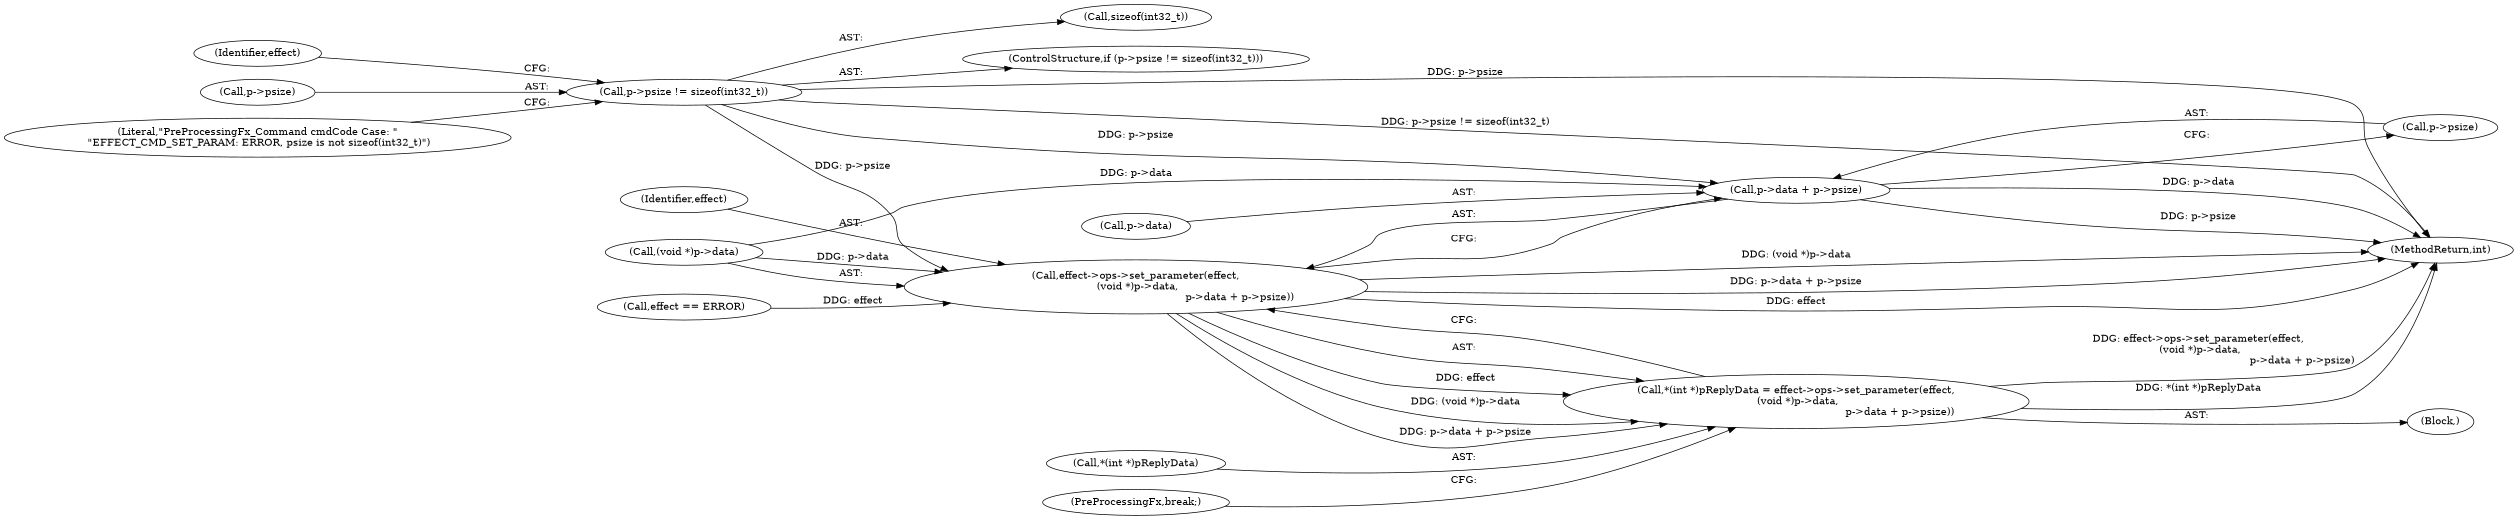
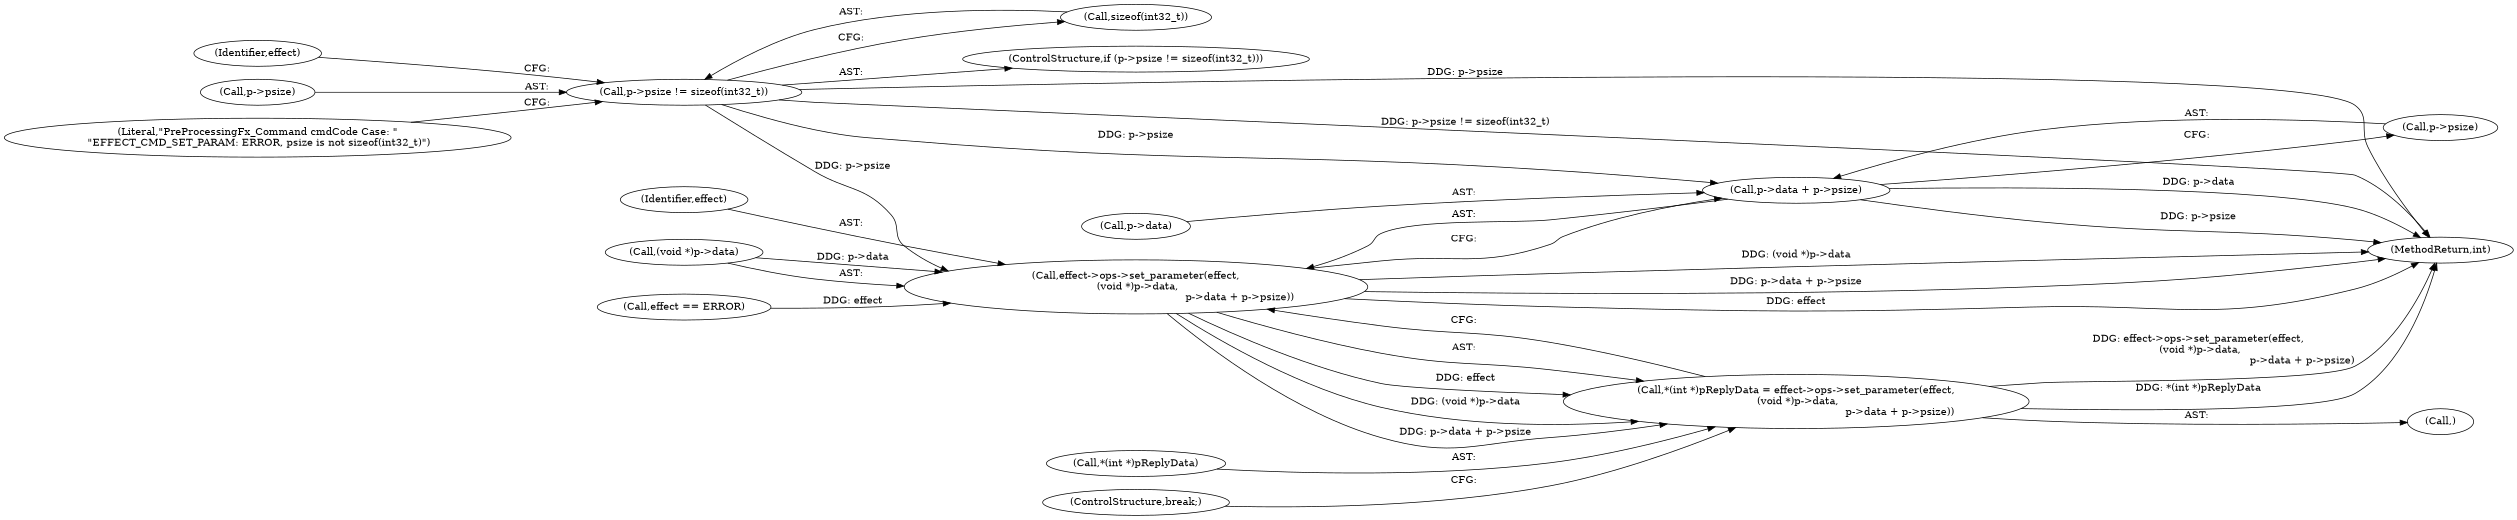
  digraph {
    rankdir=LR
    n1 [label="(Call,p->psize != sizeof(int32_t))"]
    n2 [label="(Call,effect->ops->set_parameter(effect,\n (void *)p->data,\n                                                                p->data + p->psize))"]
    n3 [label="(Call,p->data + p->psize)"]
    n4 [label="(Call,sizeof(int32_t))"]
    n5 [label="(ControlStructure,if (p->psize != sizeof(int32_t)))"]
    n6 [label="(MethodReturn,int)"]
    n7 [label="(Call,*(int *)pReplyData = effect->ops->set_parameter(effect,\n (void *)p->data,\n                                                                p->data + p->psize))"]
    n8 [label="(Call,p->psize)"]
-   n9 [label="(Block,)"]
+   n9 [label="(Call,)"]
    n10 [label="(Call,(void *)p->data)"]
    n11 [label="(Call,*(int *)pReplyData)"]
    n12 [label="(Identifier,effect)"]
-   n13 [label="(PreProcessingFx,break;)"]
+   n13 [label="(ControlStructure,break;)"]
    n14 [label="(Call,p->data)"]
    n15 [label="(Identifier,effect)"]
    n16 [label="(Call,p->psize)"]
    n17 [label="(Call,effect == ERROR)"]
    n18 [label="(Literal,\"PreProcessingFx_Command cmdCode Case: \"\n \"EFFECT_CMD_SET_PARAM: ERROR, psize is not sizeof(int32_t)\")"]
    n1 -> n2 [label="DDG: p->psize"]
    n1 -> n3 [label="DDG: p->psize"]
-   n1 -> n4 [label="AST: "]
+   n1 -> n4 [label="CFG: "]
    n1 -> n5 [label="AST: "]
    n1 -> n6 [label="DDG: p->psize != sizeof(int32_t)"]
    n1 -> n6 [label="DDG: p->psize"]
    n2 -> n3 [label="CFG: "]
    n2 -> n6 [label="DDG: (void *)p->data"]
    n2 -> n6 [label="DDG: p->data + p->psize"]
    n2 -> n6 [label="DDG: effect"]
    n2 -> n7 [label="AST: "]
    n2 -> n7 [label="DDG: effect"]
    n2 -> n7 [label="DDG: (void *)p->data"]
    n2 -> n7 [label="DDG: p->data + p->psize"]
    n3 -> n2 [label="AST: "]
    n3 -> n6 [label="DDG: p->data"]
    n3 -> n6 [label="DDG: p->psize"]
    n3 -> n8 [label="CFG: "]
+   n4 -> n1 [label="AST: "]
    n7 -> n2 [label="CFG: "]
    n7 -> n6 [label="DDG: *(int *)pReplyData"]
    n7 -> n6 [label="DDG: effect->ops->set_parameter(effect,\n (void *)p->data,\n                                                                p->data + p->psize)"]
    n7 -> n9 [label="AST: "]
    n8 -> n3 [label="AST: "]
    n10 -> n2 [label="AST: "]
    n10 -> n2 [label="DDG: p->data"]
-   n10 -> n3 [label="DDG: p->data"]
    n11 -> n7 [label="AST: "]
    n12 -> n2 [label="AST: "]
    n13 -> n7 [label="CFG: "]
    n14 -> n3 [label="AST: "]
    n15 -> n1 [label="CFG: "]
    n16 -> n1 [label="AST: "]
    n17 -> n2 [label="DDG: effect"]
    n18 -> n1 [label="CFG: "]
  }
